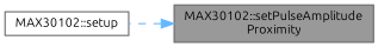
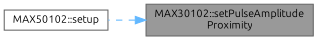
  digraph {
    rankdir=RL
    fontname=Ubuntu
    node [fontname=Ubuntu fontsize=10 shape=box style=filled]
    n1 [color=gray40 fillcolor=grey60 fontcolor=black height=0.2 label="MAX30102::setPulseAmplitude\lProximity" width=0.4]
-   n2 [color=grey40 fillcolor=white height=0.2 label="MAX30102::setup" width=0.4]
+   n2 [color=grey40 fillcolor=white height=0.2 label="MAX50102::setup" width=0.4]
    n1 -> n2 [color=steelblue1 dir=back fontname=Ubuntu fontsize=10 labelfontname=Helvetica labelfontsize=10 style=dashed]
  }
